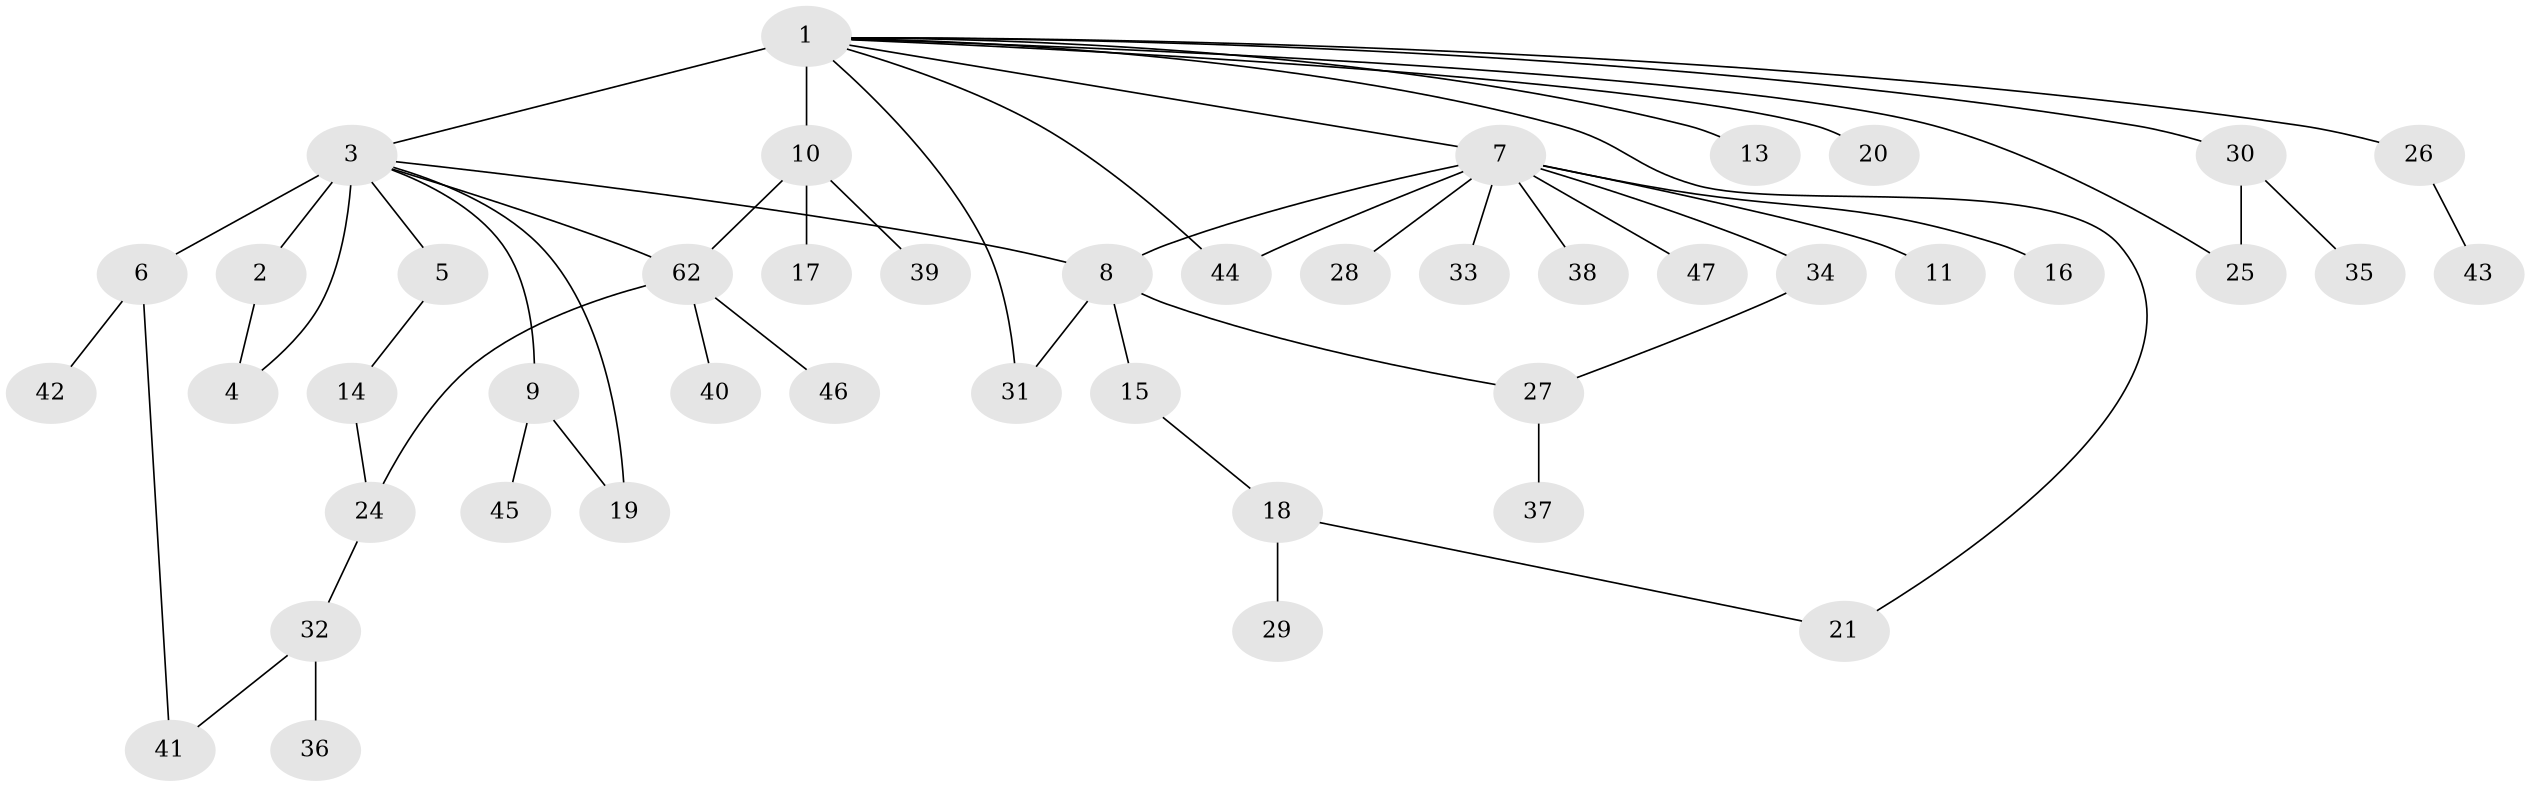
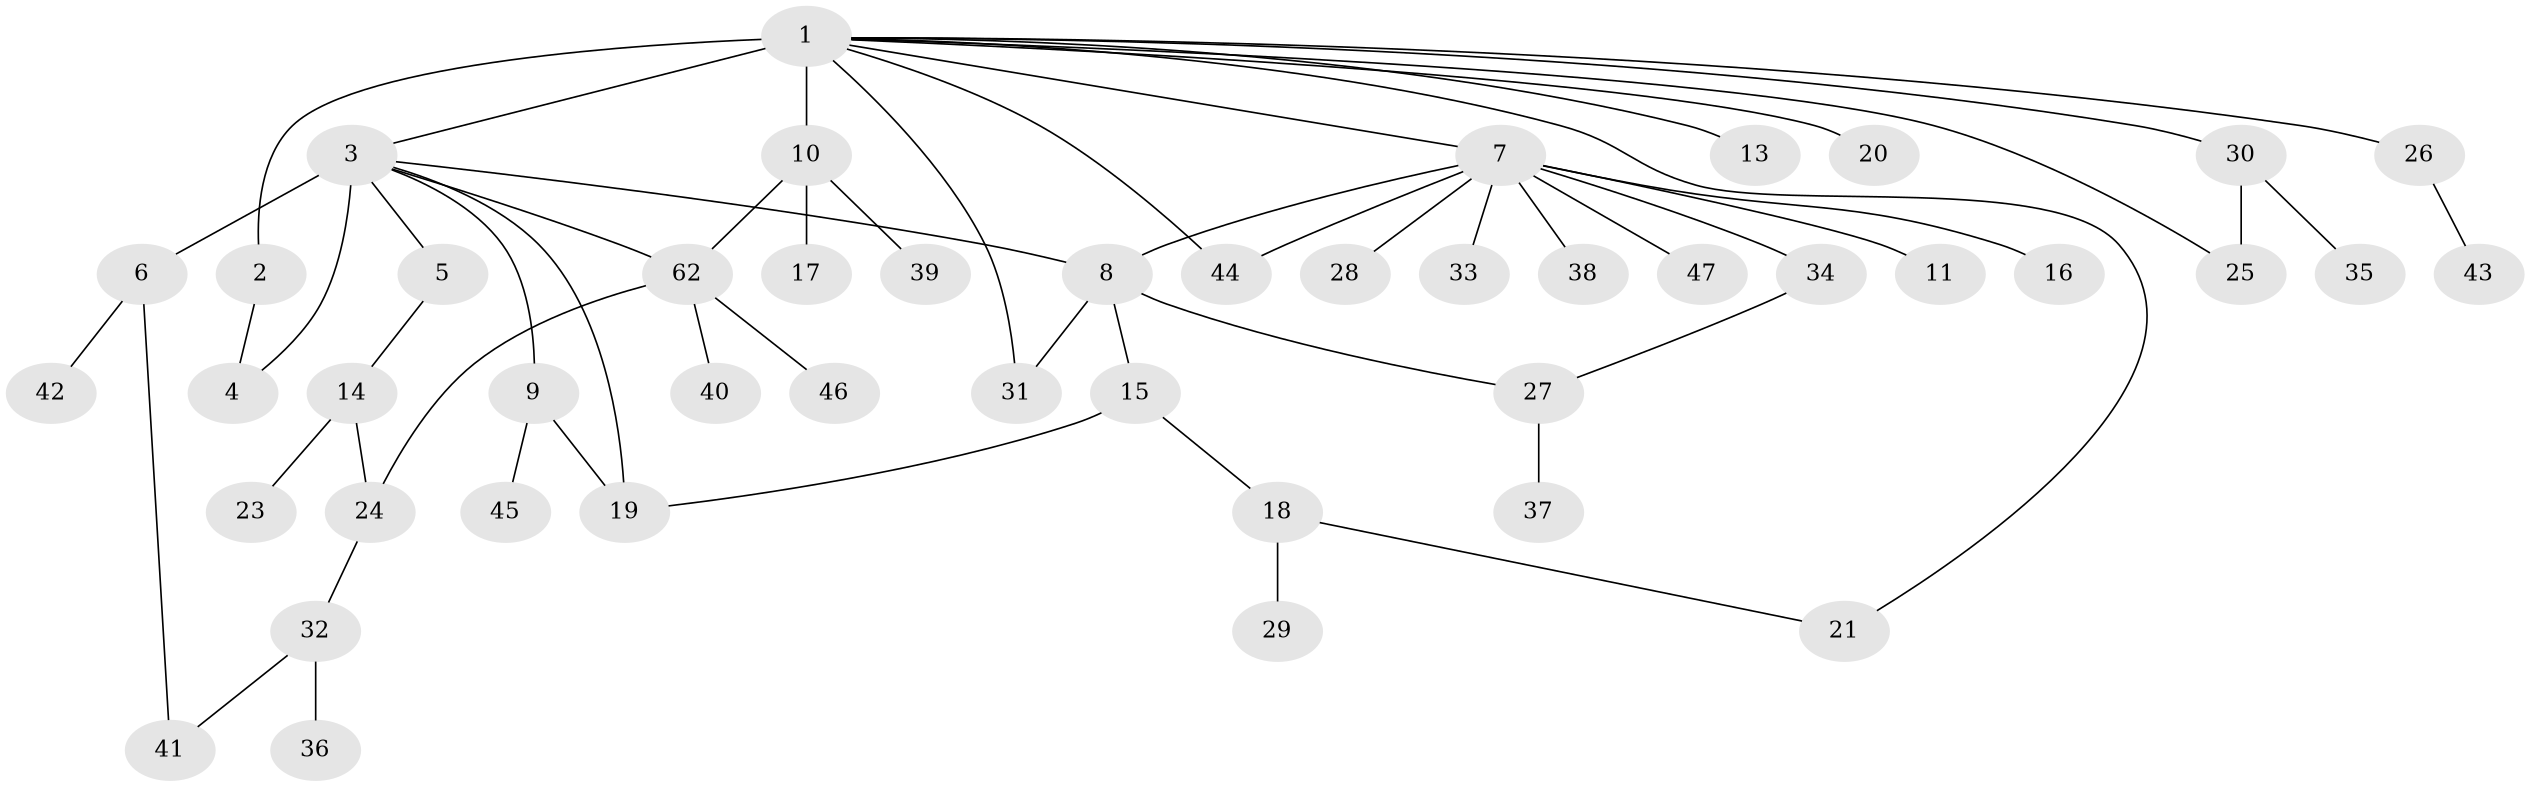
  graph {
    node [color=gray90 style=filled]
    edge [weight=1.0]
    1
    2
    3
    7
    10
    13
    20
    21
    25
    26
    30
    31
    44
    4
    5
    6
    8
    9
    n19 [label=62]
    19
    11
    16
    28
    33
    34
    38
    47
    17
    39
    43
    35
    14
    41
    42
    27
    15
    45
    24
    40
    46
+   23
    37
    18
    32
    29
    36
-   3 -- 2 [weight=9.0]
+   1 -- 2 [weight=9.0]
    1 -- 3
    1 -- 7
    1 -- 10
    1 -- 13
    1 -- 20 [weight=2.0]
    1 -- 21
    1 -- 25
    1 -- 26
    1 -- 30
    1 -- 31
    1 -- 44
    2 -- 4
    3 -- 4
    3 -- 5
    3 -- 6
    3 -- 8
    3 -- 9
    3 -- n19
    3 -- 19
    7 -- 44
    7 -- 8
    7 -- 11
    7 -- 16
    7 -- 28
    7 -- 33
    7 -- 34
    7 -- 38
    7 -- 47
    10 -- n19
    10 -- 17
    10 -- 39
    26 -- 43
    30 -- 25 [weight=3.0]
    30 -- 35
    5 -- 14
    6 -- 41
    6 -- 42
    8 -- 31
    8 -- 27
    8 -- 15
    9 -- 19 [weight=2.0]
    9 -- 45
    n19 -- 24
    n19 -- 40
    n19 -- 46
    34 -- 27
    14 -- 24
+   14 -- 23
    27 -- 37
+   15 -- 19
    15 -- 18
    24 -- 32
    18 -- 21
    18 -- 29 [weight=4.0]
    32 -- 41
    32 -- 36
  }
